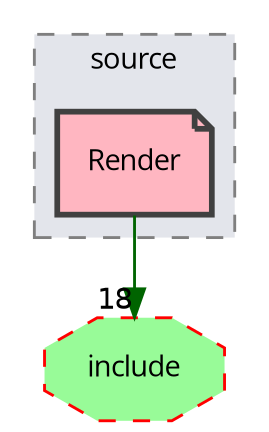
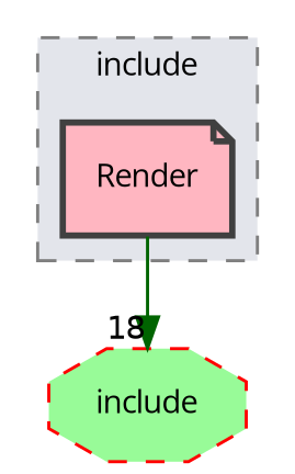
  digraph {
    compound=true
    fontname="Open Sans"
    node [fontname="Open Sans" fontsize=10]
    n1 [color=grey25 fillcolor=lightpink label=Render shape=note style="filled,bold,"]
    n2 [color=red fillcolor=palegreen label=include shape=octagon style="dashed,filled"]
    subgraph cluster_1 {
      bgcolor="#e3e5eb"
      fontsize=10
-     label=source
+     label=include
      pencolor=grey50
      style="filled,dashed,"
      n1
    }
    n1 -> n2 [fontname="Open Sans" fontsize=10 headlabel=18 labeldistance=1.5 labelfontname=Helvetica labelfontsize=10 color=darkgreen]
  }
